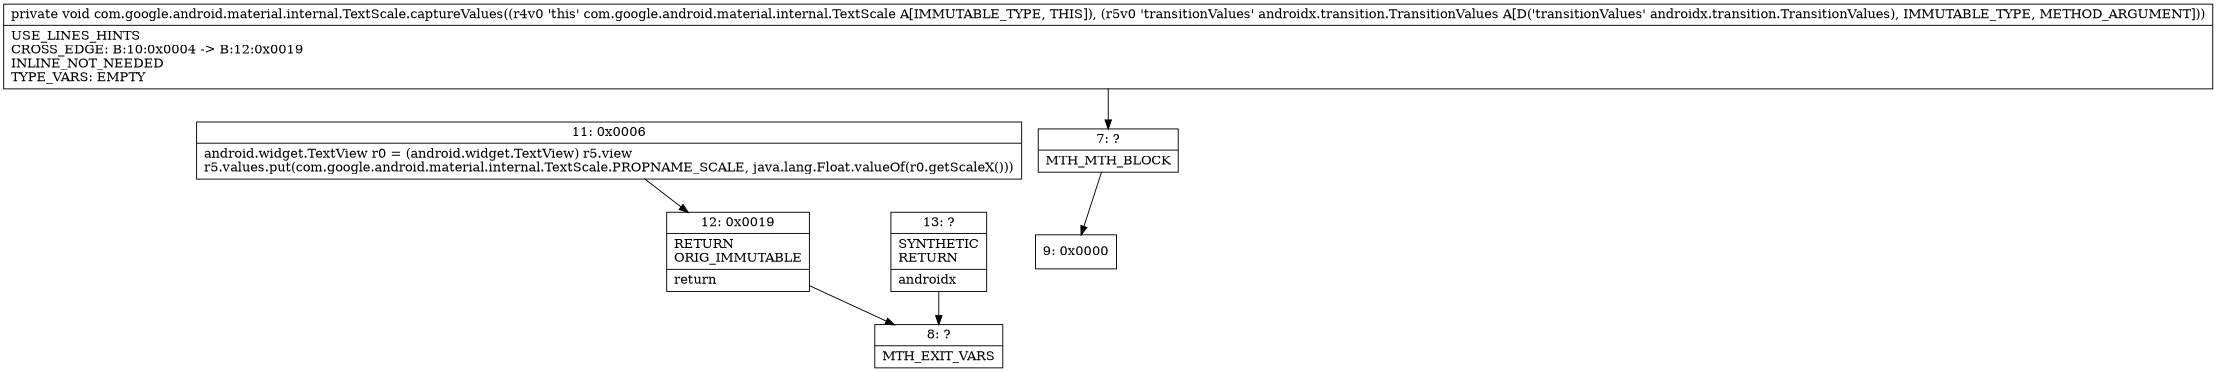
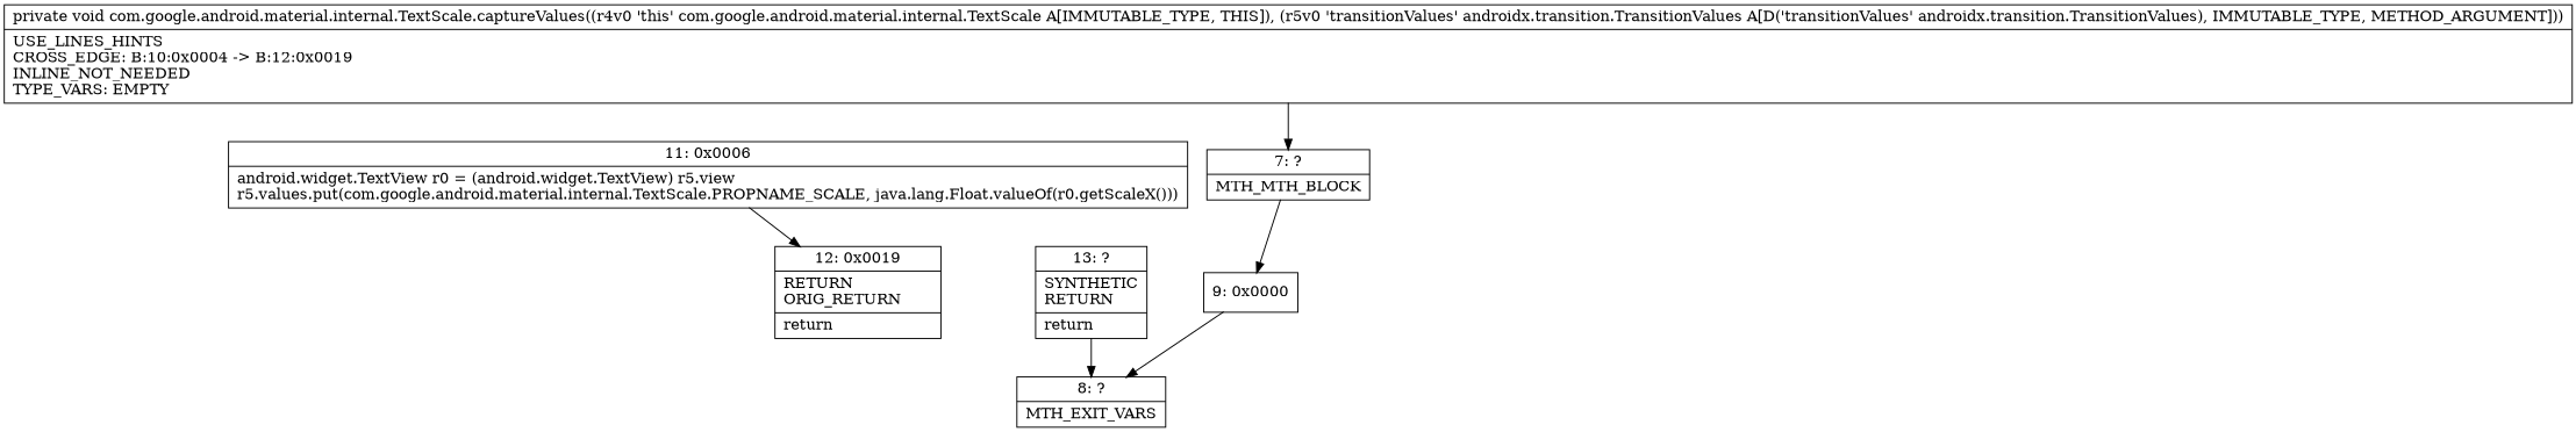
  digraph {
    node [shape=record]
    n1 [label="{7\:\ ?|MTH_MTH_BLOCK\l}"]
    n2 [label="{9\:\ 0x0000}"]
    n3 [label="{11\:\ 0x0006|android.widget.TextView r0 = (android.widget.TextView) r5.view\lr5.values.put(com.google.android.material.internal.TextScale.PROPNAME_SCALE, java.lang.Float.valueOf(r0.getScaleX()))\l}"]
-   n4 [label="{12\:\ 0x0019|RETURN\lORIG_IMMUTABLE\l|return\l}"]
-   n5 [label="{13\:\ ?|SYNTHETIC\lRETURN\l|androidx\l}"]
+   n4 [label="{12\:\ 0x0019|RETURN\lORIG_RETURN\l|return\l}"]
+   n5 [label="{13\:\ ?|SYNTHETIC\lRETURN\l|return\l}"]
    n6 [label="{8\:\ ?|MTH_EXIT_VARS\l}"]
    n7 [label="{private void com.google.android.material.internal.TextScale.captureValues((r4v0 'this' com.google.android.material.internal.TextScale A[IMMUTABLE_TYPE, THIS]), (r5v0 'transitionValues' androidx.transition.TransitionValues A[D('transitionValues' androidx.transition.TransitionValues), IMMUTABLE_TYPE, METHOD_ARGUMENT]))  | USE_LINES_HINTS\lCROSS_EDGE: B:10:0x0004 \-\> B:12:0x0019\lINLINE_NOT_NEEDED\lTYPE_VARS: EMPTY\l}"]
    n1 -> n2
    n3 -> n4
-   n4 -> n6
+   n2 -> n6
    n5 -> n6
    n7 -> n1
  }
